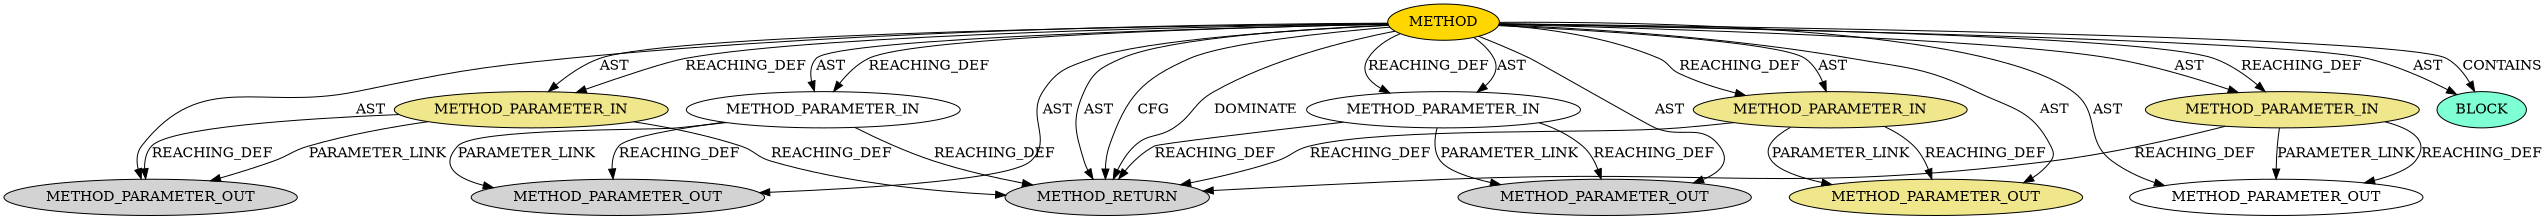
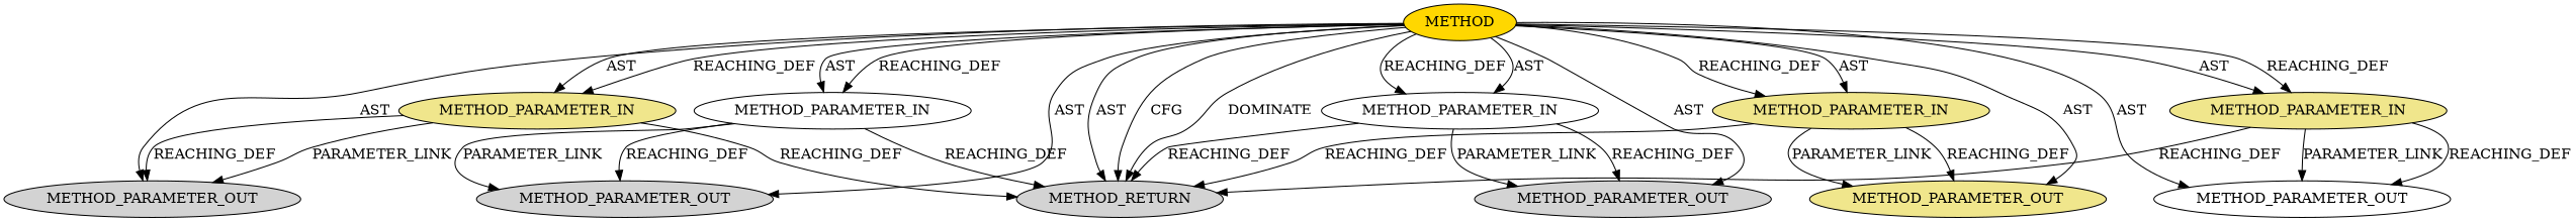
  digraph {
    node [CODE=p3 EVALUATION_STRATEGY=BY_VALUE IS_VARIADIC=false ORDER=2 TYPE_FULL_NAME=ANY fillcolor=lightgrey style=filled]
    n1 [INDEX=3 NAME=p3 ORDER=3 label=METHOD_PARAMETER_OUT]
    n2 [CODE=p5 INDEX=5 NAME=p5 ORDER=5 fillcolor=khaki label=METHOD_PARAMETER_OUT]
    n3 [INDEX=3 NAME=p3 ORDER=3 fillcolor=khaki label=METHOD_PARAMETER_IN]
    n4 [CODE=RET label=METHOD_RETURN IS_VARIADIC=""]
    n5 [CODE=p4 INDEX=4 NAME=p4 ORDER=4 fillcolor=white label=METHOD_PARAMETER_IN]
    n6 [CODE=p4 INDEX=4 NAME=p4 ORDER=4 label=METHOD_PARAMETER_OUT]
    n7 [AST_PARENT_FULL_NAME="<global>" AST_PARENT_TYPE=NAMESPACE_BLOCK CODE="<empty>" FILENAME="<empty>" FULL_NAME=csum_tcpudp_magic IS_EXTERNAL=true NAME=csum_tcpudp_magic ORDER=0 fillcolor=gold label=METHOD EVALUATION_STRATEGY="" IS_VARIADIC="" TYPE_FULL_NAME=""]
    n8 [CODE=p1 INDEX=1 NAME=p1 ORDER=1 label=METHOD_PARAMETER_OUT]
    n9 [CODE=p1 INDEX=1 NAME=p1 ORDER=1 fillcolor=white label=METHOD_PARAMETER_IN]
    n10 [CODE=p2 INDEX=2 NAME=p2 fillcolor=white label=METHOD_PARAMETER_OUT]
-   n11 [ARGUMENT_INDEX=1 CODE="<empty>" ORDER=1 fillcolor=aquamarine label=BLOCK EVALUATION_STRATEGY="" IS_VARIADIC=""]
    n12 [CODE=p5 INDEX=5 NAME=p5 ORDER=5 fillcolor=khaki label=METHOD_PARAMETER_IN]
    n13 [CODE=p2 INDEX=2 NAME=p2 fillcolor=khaki label=METHOD_PARAMETER_IN]
    n3 -> n1 [VARIABLE=p3 label=REACHING_DEF]
    n3 -> n1 [label=PARAMETER_LINK]
    n3 -> n4 [VARIABLE=p3 label=REACHING_DEF]
    n5 -> n4 [VARIABLE=p4 label=REACHING_DEF]
    n5 -> n6 [label=PARAMETER_LINK]
    n5 -> n6 [VARIABLE=p4 label=REACHING_DEF]
    n7 -> n1 [label=AST]
    n7 -> n2 [label=AST]
    n7 -> n3 [label=AST]
    n7 -> n3 [label=REACHING_DEF]
    n7 -> n4 [label=AST]
    n7 -> n4 [label=CFG]
    n7 -> n4 [label=DOMINATE]
    n7 -> n5 [label=AST]
    n7 -> n5 [label=REACHING_DEF]
    n7 -> n6 [label=AST]
    n7 -> n8 [label=AST]
    n7 -> n9 [label=AST]
    n7 -> n9 [label=REACHING_DEF]
    n7 -> n10 [label=AST]
-   n7 -> n11 [label=AST]
-   n7 -> n11 [label=CONTAINS]
    n7 -> n12 [label=AST]
    n7 -> n12 [label=REACHING_DEF]
    n7 -> n13 [label=REACHING_DEF]
    n7 -> n13 [label=AST]
    n9 -> n4 [VARIABLE=p1 label=REACHING_DEF]
    n9 -> n8 [VARIABLE=p1 label=REACHING_DEF]
    n9 -> n8 [label=PARAMETER_LINK]
    n12 -> n2 [VARIABLE=p5 label=REACHING_DEF]
    n12 -> n2 [label=PARAMETER_LINK]
    n12 -> n4 [VARIABLE=p5 label=REACHING_DEF]
    n13 -> n4 [VARIABLE=p2 label=REACHING_DEF]
    n13 -> n10 [label=PARAMETER_LINK]
    n13 -> n10 [VARIABLE=p2 label=REACHING_DEF]
  }
